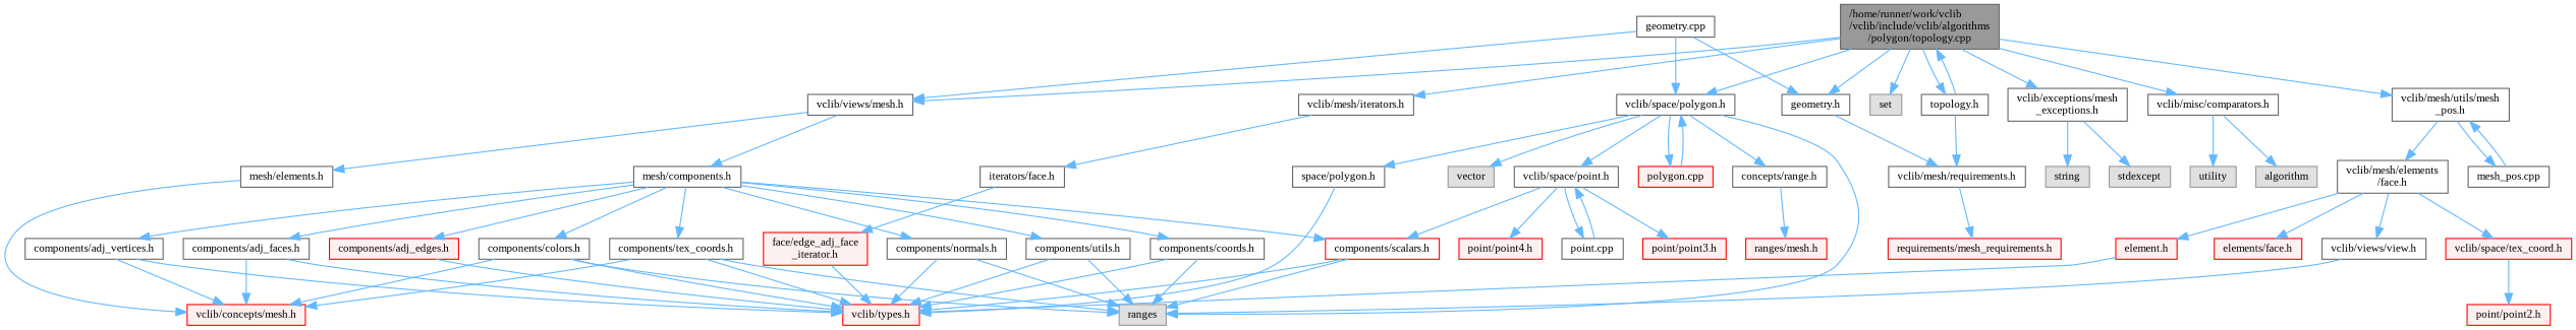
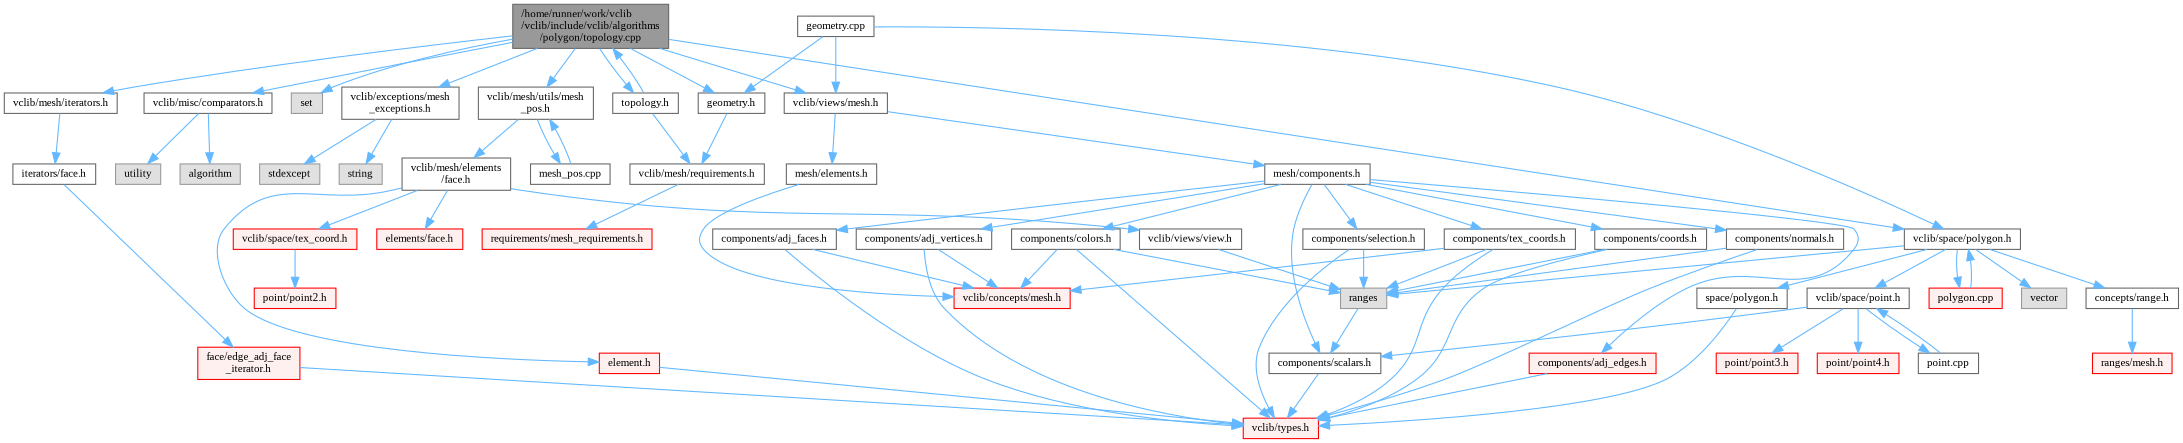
  digraph {
    fontname="Liberation Serif"
    node [color=grey40 fillcolor=white fontname="Liberation Serif" fontsize=10 shape=box style=filled]
    edge [color=steelblue1 fontname="Liberation Serif" fontsize=10 labelfontname=Helvetica labelfontsize=10 style=solid]
    n1 [color=gray40 fillcolor=grey60 fontcolor=black height=0.2 label="/home/runner/work/vclib\l/vclib/include/vclib/algorithms\l/polygon/topology.cpp" width=0.4]
    n2 [height=0.2 label="topology.h" width=0.4]
    n3 [color=grey60 fillcolor="#E0E0E0" height=0.2 label=set width=0.4]
    n4 [height=0.2 label="vclib/exceptions/mesh\l_exceptions.h" width=0.4]
    n5 [height=0.2 label="vclib/mesh/iterators.h" width=0.4]
    n6 [height=0.2 label="vclib/mesh/utils/mesh\l_pos.h" width=0.4]
    n7 [height=0.2 label="vclib/views/mesh.h" width=0.4]
    n8 [height=0.2 label="vclib/misc/comparators.h" width=0.4]
    n9 [height=0.2 label="vclib/space/polygon.h" width=0.4]
    n10 [height=0.2 label="geometry.h" width=0.4]
    n11 [height=0.2 label="vclib/mesh/requirements.h" width=0.4]
    n12 [color=grey60 fillcolor="#E0E0E0" height=0.2 label=stdexcept width=0.4]
    n13 [color=grey60 fillcolor="#E0E0E0" height=0.2 label=string width=0.4]
    n14 [height=0.2 label="iterators/face.h" width=0.4]
    n15 [height=0.2 label="vclib/mesh/elements\l/face.h" width=0.4]
    n16 [height=0.2 label="mesh_pos.cpp" width=0.4]
    n17 [height=0.2 label="mesh/components.h" width=0.4]
    n18 [height=0.2 label="mesh/elements.h" width=0.4]
    n19 [color=grey60 fillcolor="#E0E0E0" height=0.2 label=algorithm width=0.4]
    n20 [color=grey60 fillcolor="#E0E0E0" height=0.2 label=utility width=0.4]
    n21 [color=grey60 fillcolor="#E0E0E0" height=0.2 label=ranges width=0.4]
    n22 [color=grey60 fillcolor="#E0E0E0" height=0.2 label=vector width=0.4]
    n23 [height=0.2 label="space/polygon.h" width=0.4]
    n24 [height=0.2 label="concepts/range.h" width=0.4]
    n25 [height=0.2 label="vclib/space/point.h" width=0.4]
    n26 [color=red fillcolor="#FFF0F0" height=0.2 label="polygon.cpp" width=0.4]
    n27 [color=red fillcolor="#FFF0F0" height=0.2 label="requirements/mesh_requirements.h" width=0.4]
    n28 [color=red fillcolor="#FFF0F0" height=0.2 label="face/edge_adj_face\l_iterator.h" width=0.4]
    n29 [color=red fillcolor="#FFF0F0" height=0.2 label="vclib/types.h" width=0.4]
    n30 [color=red fillcolor="#FFF0F0" height=0.2 label="elements/face.h" width=0.4]
    n31 [height=0.2 label="vclib/views/view.h" width=0.4]
    n32 [color=red fillcolor="#FFF0F0" height=0.2 label="vclib/space/tex_coord.h" width=0.4]
    n33 [color=red fillcolor="#FFF0F0" height=0.2 label="element.h" width=0.4]
    n34 [color=red fillcolor="#FFF0F0" height=0.2 label="point/point2.h" width=0.4]
    n35 [color=red fillcolor="#FFF0F0" height=0.2 label="components/adj_edges.h" width=0.4]
    n36 [height=0.2 label="components/adj_faces.h" width=0.4]
    n37 [height=0.2 label="components/adj_vertices.h" width=0.4]
    n38 [height=0.2 label="components/colors.h" width=0.4]
    n39 [height=0.2 label="components/coords.h" width=0.4]
    n40 [height=0.2 label="components/normals.h" width=0.4]
-   n41 [color=red height=0.2 label="components/scalars.h" width=0.4]
-   n42 [height=0.2 label="components/utils.h" width=0.4]
+   n41 [height=0.2 label="components/scalars.h" width=0.4]
+   n42 [height=0.2 label="components/selection.h" width=0.4]
    n43 [height=0.2 label="components/tex_coords.h" width=0.4]
    n44 [color=red fillcolor="#FFF0F0" height=0.2 label="vclib/concepts/mesh.h" width=0.4]
    n45 [color=red fillcolor="#FFF0F0" height=0.2 label="ranges/mesh.h" width=0.4]
    n46 [color=red fillcolor="#FFF0F0" height=0.2 label="point/point3.h" width=0.4]
    n47 [color=red fillcolor="#FFF0F0" height=0.2 label="point/point4.h" width=0.4]
    n48 [height=0.2 label="point.cpp" width=0.4]
    n49 [height=0.2 label="geometry.cpp" width=0.4]
    n1 -> n2
    n1 -> n3
    n1 -> n4
    n1 -> n5
    n1 -> n6
    n1 -> n7
    n1 -> n8
    n1 -> n9
    n1 -> n10
    n2 -> n1
    n2 -> n11
    n4 -> n12
    n4 -> n13
    n5 -> n14
    n6 -> n15
    n6 -> n16
    n7 -> n17
    n7 -> n18
    n8 -> n19
    n8 -> n20
    n9 -> n21
    n9 -> n22
    n9 -> n23
    n9 -> n24
    n9 -> n25
    n9 -> n26
    n10 -> n11
    n11 -> n27
    n14 -> n28
    n15 -> n30
    n15 -> n31
    n15 -> n32
    n15 -> n33
    n16 -> n6
    n17 -> n35
    n17 -> n36
    n17 -> n37
    n17 -> n38
    n17 -> n39
    n17 -> n40
    n17 -> n41
    n17 -> n42
    n17 -> n43
    n18 -> n44
    n23 -> n29
    n24 -> n45
    n25 -> n41
    n25 -> n46
    n25 -> n47
    n25 -> n48
    n26 -> n9
    n28 -> n29
    n31 -> n21
    n32 -> n34
    n33 -> n29
    n35 -> n29
    n36 -> n29
    n36 -> n44
    n37 -> n29
    n37 -> n44
    n38 -> n21
    n38 -> n29
    n38 -> n44
    n39 -> n21
    n39 -> n29
    n40 -> n21
    n40 -> n29
-   n41 -> n21
+   n21 -> n41
    n41 -> n29
    n42 -> n21
    n42 -> n29
    n43 -> n21
    n43 -> n29
    n43 -> n44
    n48 -> n25
    n49 -> n7
    n49 -> n9
    n49 -> n10
  }
